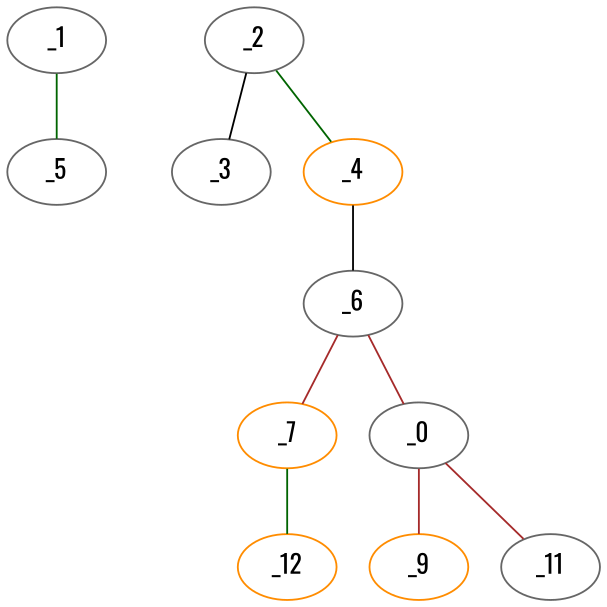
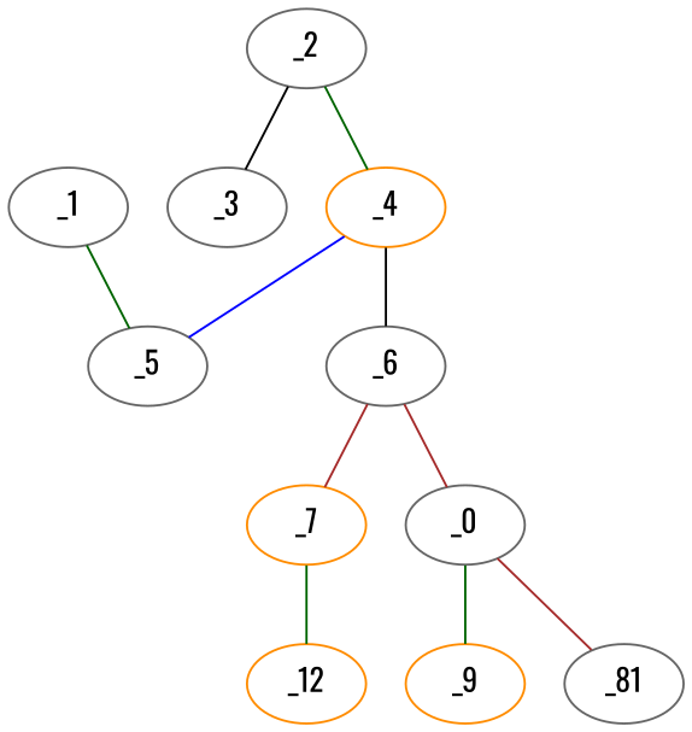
  graph {
    fontname=Oswald
    node [charge=0 chem=7 color=gray40 fontname=Oswald symbol="Cl " x=2.866 y=0.5]
    edge [color=brown fontname=Oswald valence=1]
    _1 [x=6.3301]
    _5 [x=4.5981 y=1.5]
    _2 [chem=1 symbol="C  " x=5.4641 y=0]
    _3 [x=5.4641 y=-1]
    _4 [chem=1 color=darkorange symbol="C  " x=4.5981]
    _6 [chem=1 symbol="C  " x=3.7321 y=0]
    _7 [chem=4 color=darkorange symbol="N  " x=3.7321 y=-1]
    n8 [chem=1 label=_0 symbol="C  "]
    n9 [chem=2 color=darkorange label=_12 symbol="O  " y=-1.5]
    _9 [color=darkorange x=2 y=0]
-   _11 [y=1.5]
+   _11 [y=1.5 label=_81]
    _1 -- _5 [color=darkgreen]
    _2 -- _3 [color=black]
    _2 -- _4 [color=darkgreen valence=2]
+   _4 -- _5 [color=blue]
    _4 -- _6 [color=black]
    _6 -- _7 [valence=2]
    _6 -- n8
    _7 -- n9 [color=darkgreen]
-   n8 -- _9
+   n8 -- _9 [color=darkgreen]
    n8 -- _11
  }
